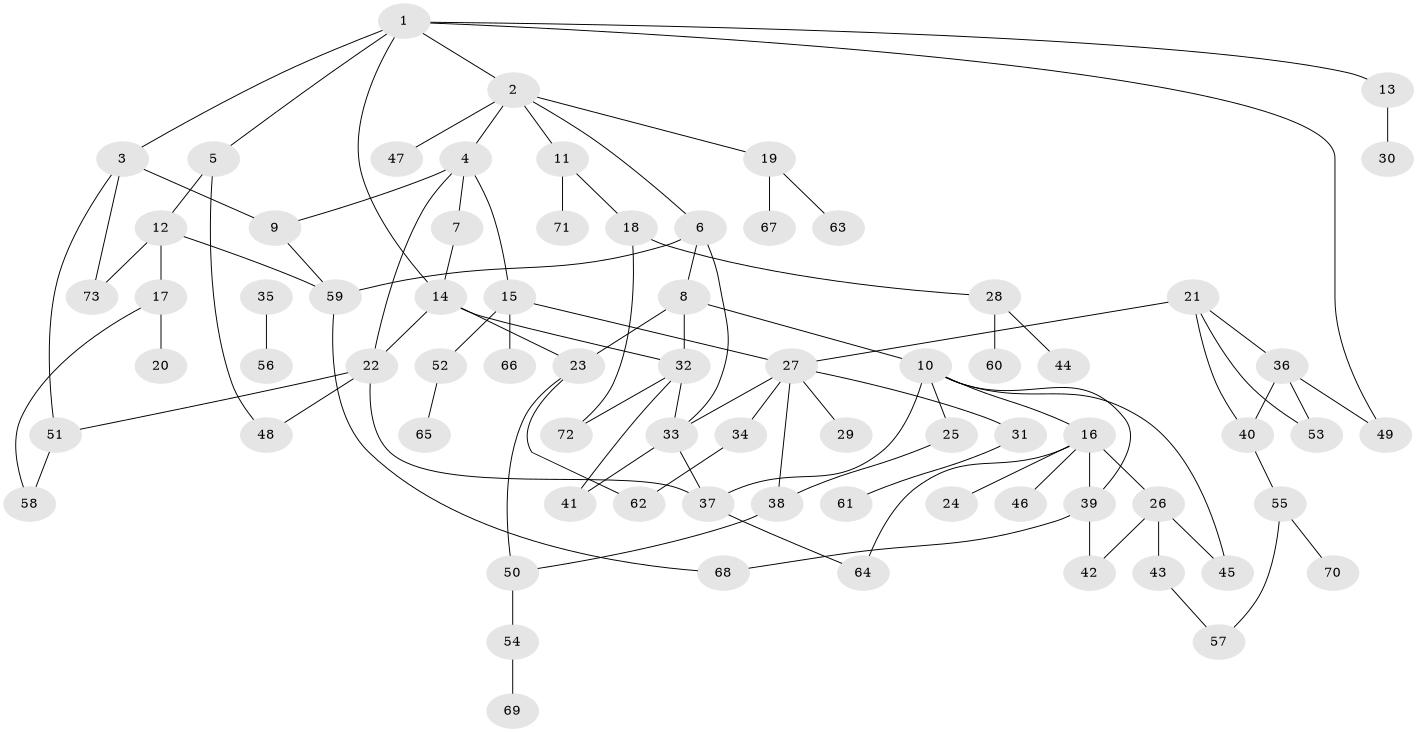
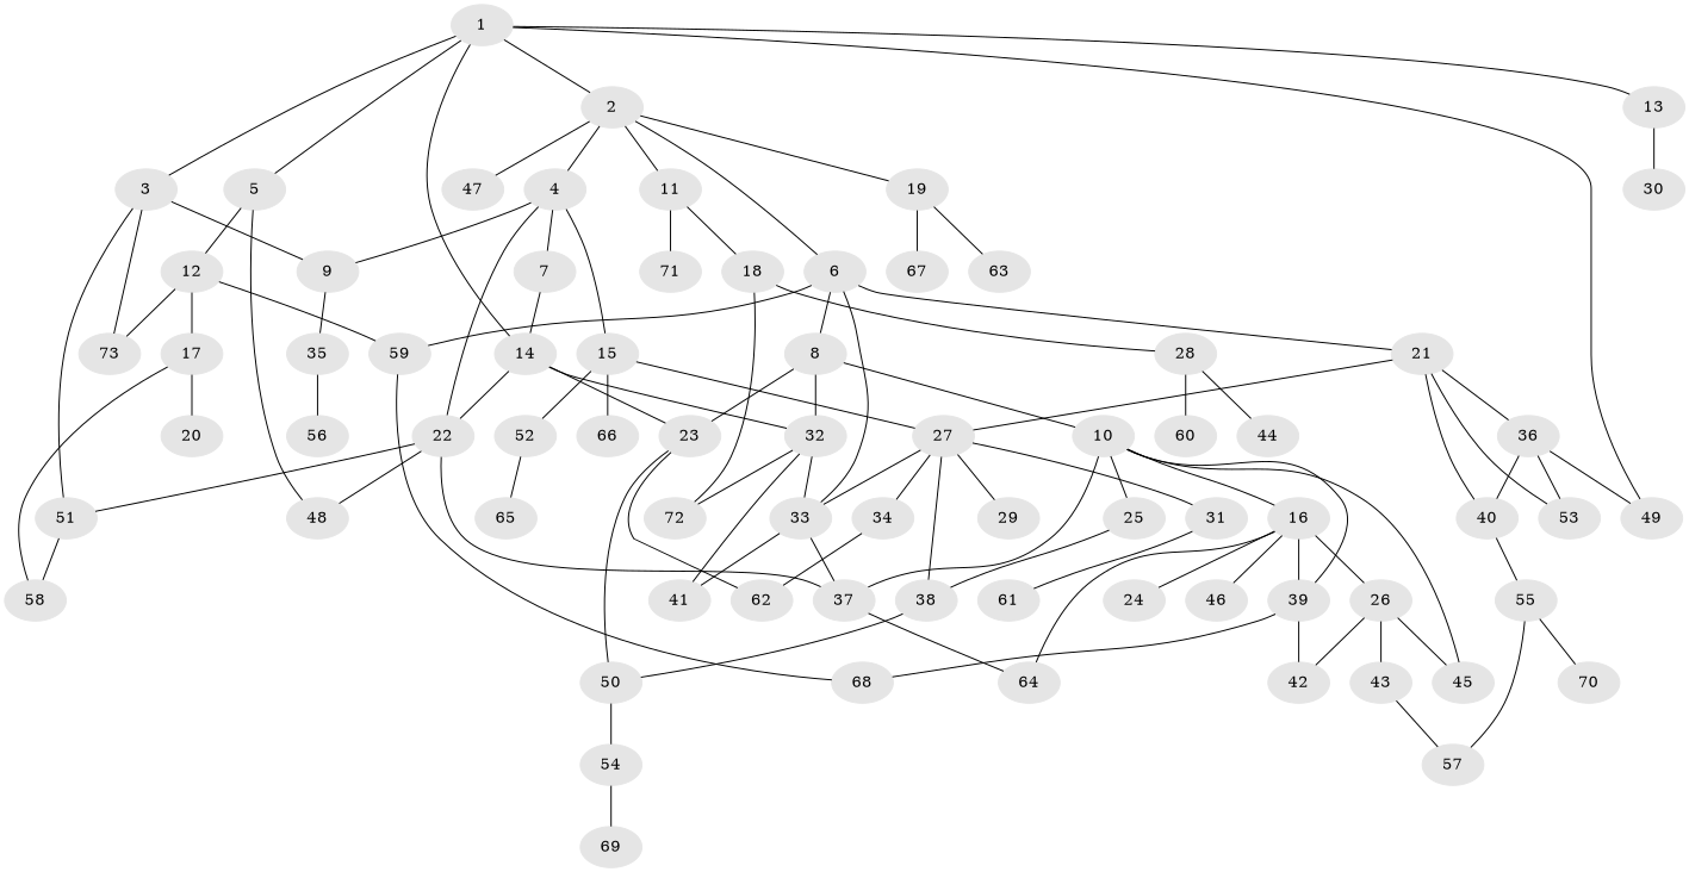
  graph {
    node [color=gray90 style=filled]
    edge [weight=1.0]
    1
    2
    3
    5
    13
    14
    49
    4
    6
    11
    19
    47
    9
    51
    73
    12
    48
    30
    22
    23
    32
    25
    38
    7
    15
    8
    21
    33
    59
    18
    71
    63
    67
    35
    58
    27
    52
    66
    37
    17
    10
    36
    40
    53
    41
    68
    16
    39
    45
    50
    62
    72
    56
    24
    26
    46
    64
    42
    28
    20
    29
    31
    34
    65
    43
    44
    60
    55
    54
    57
    61
    70
    69
    1 -- 2
    1 -- 3
    1 -- 5
    1 -- 13
    1 -- 14
    1 -- 49
    2 -- 4
    2 -- 6
    2 -- 11
    2 -- 19
    2 -- 47
    3 -- 9
    3 -- 51
    3 -- 73
    5 -- 12
    5 -- 48
    13 -- 30
    14 -- 22
    14 -- 23
    14 -- 32
    4 -- 9
    4 -- 22
    4 -- 7 [weight=3.0]
    4 -- 15
    6 -- 8 [weight=2.0]
+   6 -- 21
    6 -- 33
    6 -- 59
    11 -- 18
    11 -- 71 [weight=2.0]
    19 -- 63
    19 -- 67
-   9 -- 59
+   9 -- 35
    51 -- 58
    12 -- 73
    12 -- 59
    12 -- 17
    22 -- 51
    22 -- 48 [weight=2.0]
    22 -- 37
    23 -- 50
    23 -- 62
    32 -- 33
    32 -- 41
    32 -- 72
    25 -- 38
    38 -- 50
    7 -- 14
    15 -- 27
    15 -- 52
    15 -- 66
    8 -- 23
    8 -- 32
    8 -- 10
    21 -- 27
    21 -- 36
    21 -- 40
    21 -- 53
    33 -- 37
    33 -- 41
    59 -- 68
    18 -- 72
    18 -- 28 [weight=2.0]
    35 -- 56
    27 -- 38
    27 -- 33
    27 -- 29
    27 -- 31
    27 -- 34 [weight=2.0]
    52 -- 65
    37 -- 64
    17 -- 58
    17 -- 20
    10 -- 25
    10 -- 37
    10 -- 16
    10 -- 39
    10 -- 45
    36 -- 49
    36 -- 40
    36 -- 53
    40 -- 55
    16 -- 39
    16 -- 24
    16 -- 26
    16 -- 46
    16 -- 64
    39 -- 68
    39 -- 42
    50 -- 54 [weight=2.0]
    26 -- 45
    26 -- 42
    26 -- 43 [weight=2.0]
    28 -- 44
    28 -- 60 [weight=2.0]
    31 -- 61
    34 -- 62
    43 -- 57
    55 -- 57
    55 -- 70
    54 -- 69
  }
